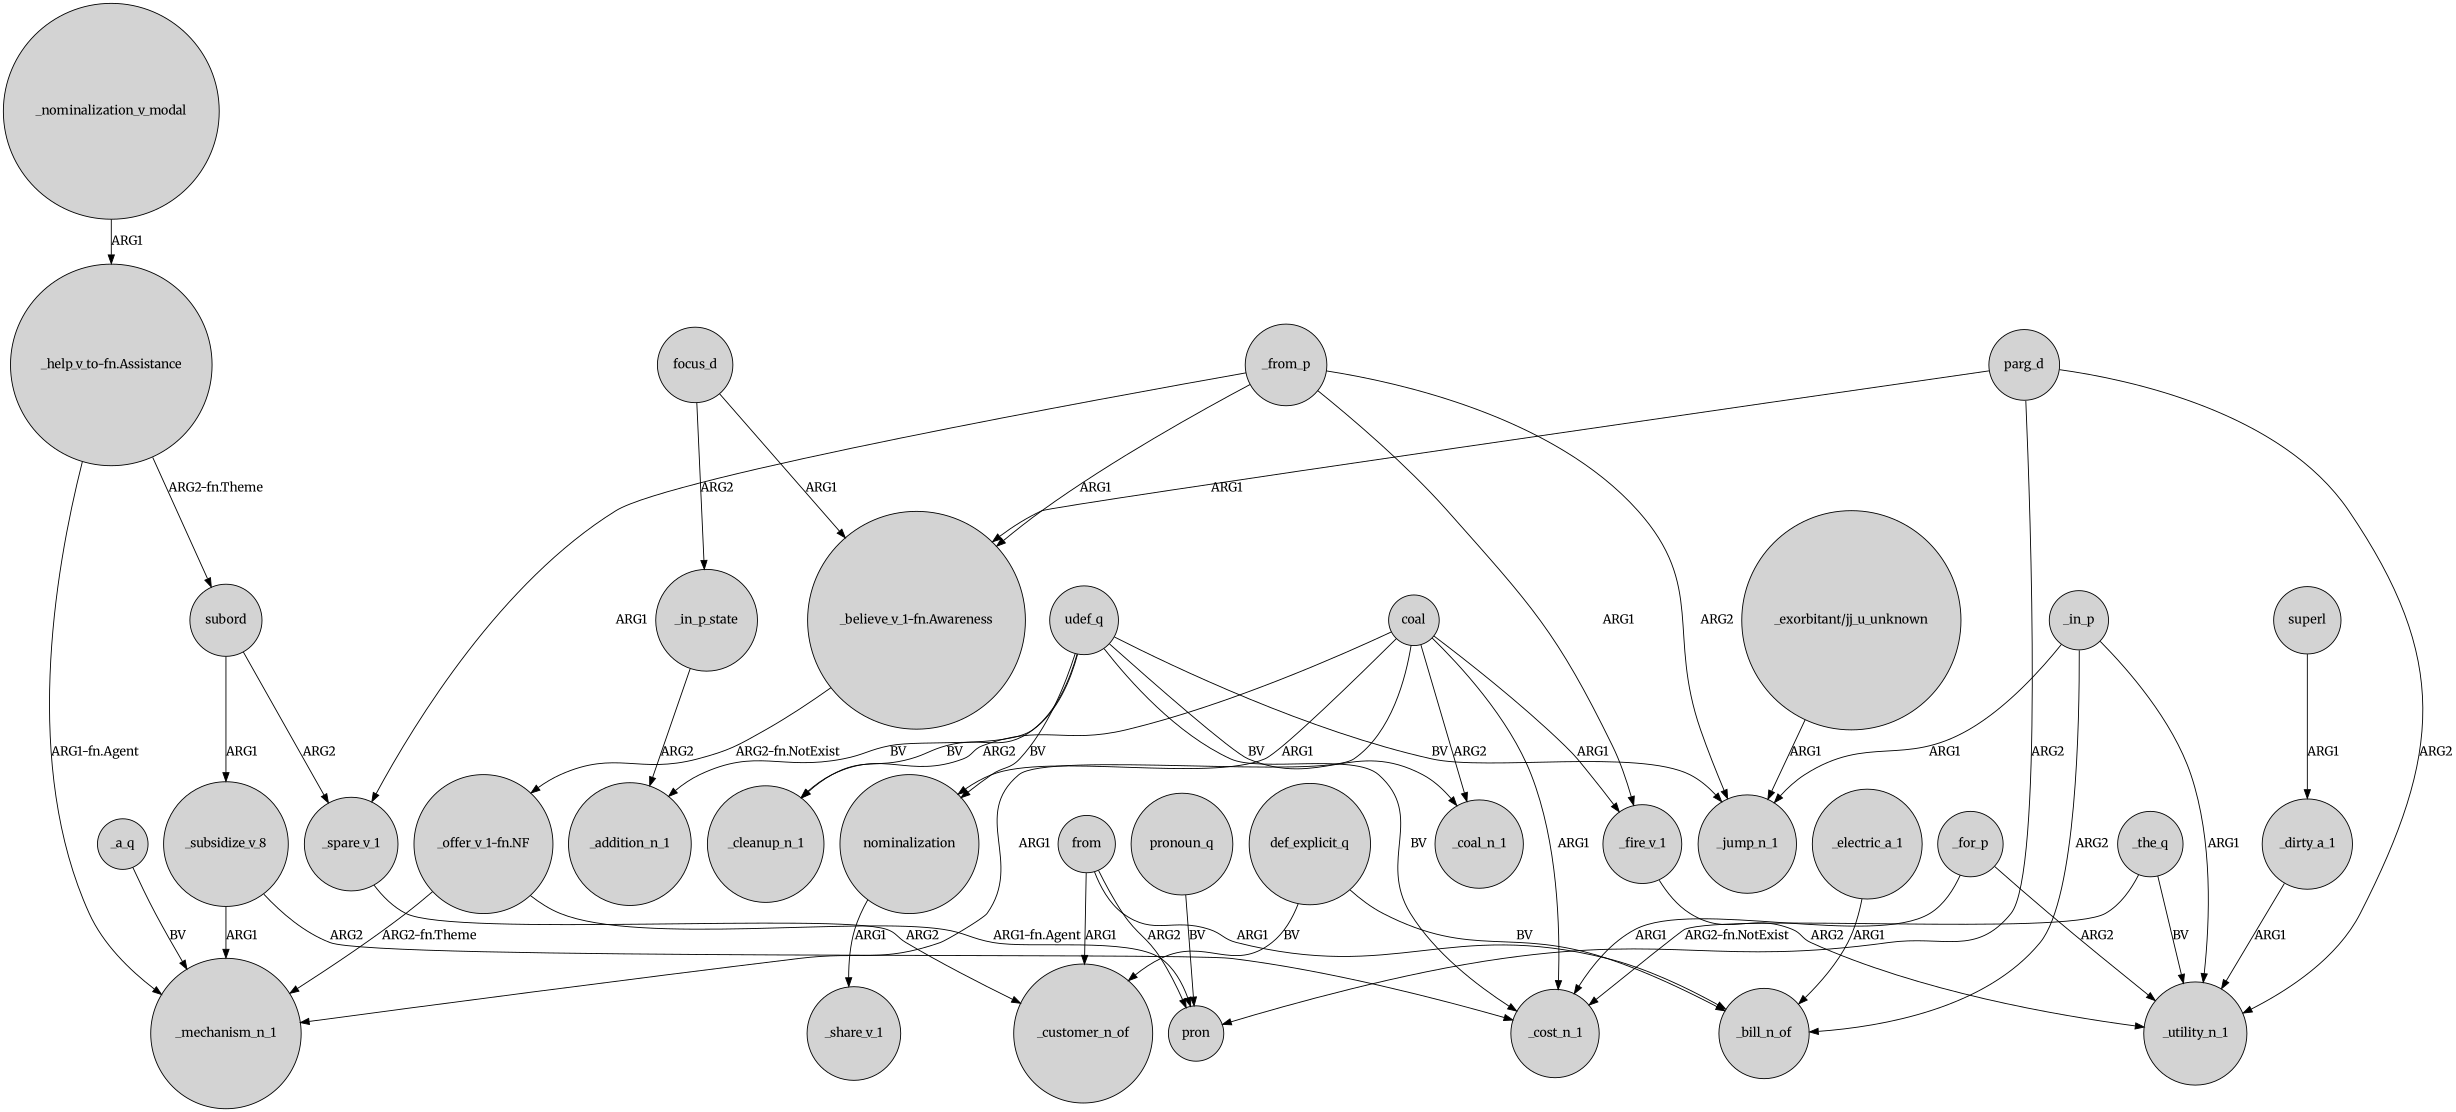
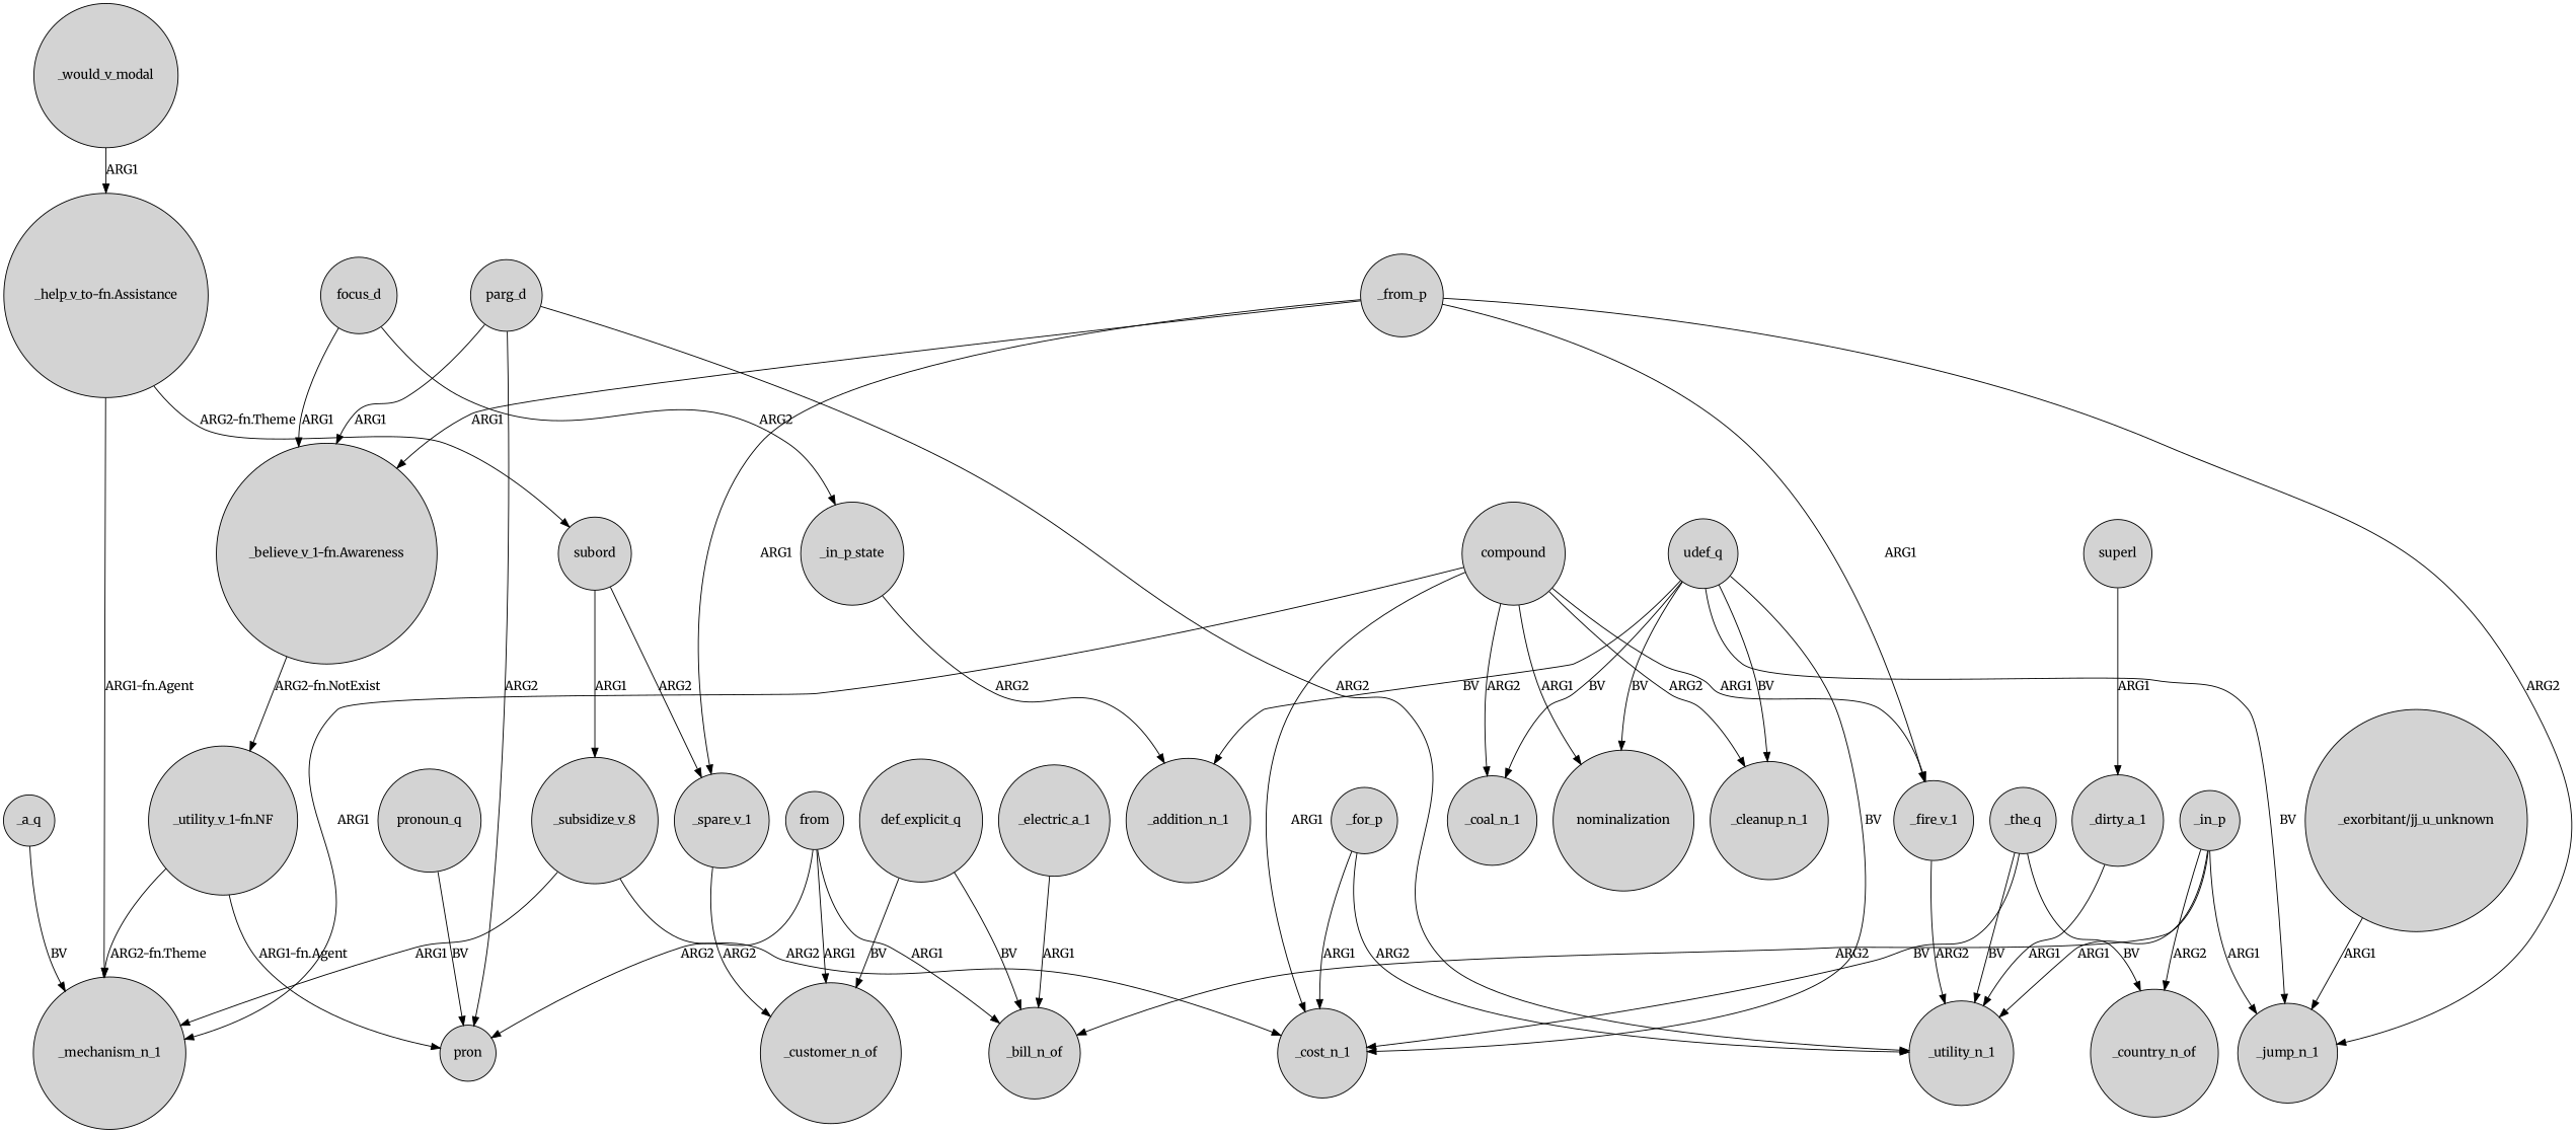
  digraph {
    fontname=Merriweather
    node [fontname=Merriweather shape=circle style=filled]
    edge [fontname=Merriweather]
-   _would_v_modal [label=_nominalization_v_modal]
+   _would_v_modal
    "_help_v_to-fn.Assistance"
    subord
    _mechanism_n_1
    n5 [label=_subsidize_v_8]
    _spare_v_1
    _cost_n_1
    _customer_n_of
    _electric_a_1
    _bill_n_of
    "_believe_v_1-fn.Awareness"
-   "_offer_v_1-fn.NF"
+   "_offer_v_1-fn.NF" [label="_utility_v_1-fn.NF"]
    pron
    n14 [label=from]
    _from_p
    _jump_n_1
    _fire_v_1
-   compound [label=coal]
+   compound
    _coal_n_1
    nominalization
    _cleanup_n_1
    _utility_n_1
-   _share_v_1
    def_explicit_q
    focus_d
    _in_p_state
    _addition_n_1
    "_exorbitant/jj_u_unknown"
    _in_p
+   _country_n_of
    parg_d
    udef_q
    _the_q
    pronoun_q
    _for_p
    superl
    _dirty_a_1
    _a_q
    _would_v_modal -> "_help_v_to-fn.Assistance" [label=ARG1]
    "_help_v_to-fn.Assistance" -> subord [label="ARG2-fn.Theme"]
    "_help_v_to-fn.Assistance" -> _mechanism_n_1 [label="ARG1-fn.Agent"]
    subord -> n5 [label=ARG1]
    subord -> _spare_v_1 [label=ARG2]
    n5 -> _mechanism_n_1 [label=ARG1]
    n5 -> _cost_n_1 [label=ARG2]
    _spare_v_1 -> _customer_n_of [label=ARG2]
    _electric_a_1 -> _bill_n_of [label=ARG1]
    "_believe_v_1-fn.Awareness" -> "_offer_v_1-fn.NF" [label="ARG2-fn.NotExist"]
    "_offer_v_1-fn.NF" -> _mechanism_n_1 [label="ARG2-fn.Theme"]
    "_offer_v_1-fn.NF" -> pron [label="ARG1-fn.Agent"]
    n14 -> _customer_n_of [label=ARG1]
    n14 -> _bill_n_of [label=ARG1]
    n14 -> pron [label=ARG2]
    _from_p -> _spare_v_1 [label=ARG1]
    _from_p -> "_believe_v_1-fn.Awareness" [label=ARG1]
    _from_p -> _jump_n_1 [label=ARG2]
    _from_p -> _fire_v_1 [label=ARG1]
    _fire_v_1 -> _utility_n_1 [label=ARG2]
    compound -> _mechanism_n_1 [label=ARG1]
    compound -> _cost_n_1 [label=ARG1]
    compound -> _fire_v_1 [label=ARG1]
    compound -> _coal_n_1 [label=ARG2]
    compound -> nominalization [label=ARG1]
    compound -> _cleanup_n_1 [label=ARG2]
-   nominalization -> _share_v_1 [label=ARG1]
    def_explicit_q -> _customer_n_of [label=BV]
    def_explicit_q -> _bill_n_of [label=BV]
    focus_d -> "_believe_v_1-fn.Awareness" [label=ARG1]
    focus_d -> _in_p_state [label=ARG2]
    _in_p_state -> _addition_n_1 [label=ARG2]
    "_exorbitant/jj_u_unknown" -> _jump_n_1 [label=ARG1]
    _in_p -> _bill_n_of [label=ARG2]
    _in_p -> _jump_n_1 [label=ARG1]
    _in_p -> _utility_n_1 [label=ARG1]
+   _in_p -> _country_n_of [label=ARG2]
    parg_d -> "_believe_v_1-fn.Awareness" [label=ARG1]
    parg_d -> pron [label=ARG2]
    parg_d -> _utility_n_1 [label=ARG2]
    udef_q -> _cost_n_1 [label=BV]
    udef_q -> _jump_n_1 [label=BV]
    udef_q -> _coal_n_1 [label=BV]
    udef_q -> nominalization [label=BV]
    udef_q -> _cleanup_n_1 [label=BV]
    udef_q -> _addition_n_1 [label=BV]
-   _the_q -> _cost_n_1 [label="ARG2-fn.NotExist"]
+   _the_q -> _cost_n_1 [label=BV]
    _the_q -> _utility_n_1 [label=BV]
+   _the_q -> _country_n_of [label=BV]
    pronoun_q -> pron [label=BV]
    _for_p -> _cost_n_1 [label=ARG1]
    _for_p -> _utility_n_1 [label=ARG2]
    superl -> _dirty_a_1 [label=ARG1]
    _dirty_a_1 -> _utility_n_1 [label=ARG1]
    _a_q -> _mechanism_n_1 [label=BV]
  }
